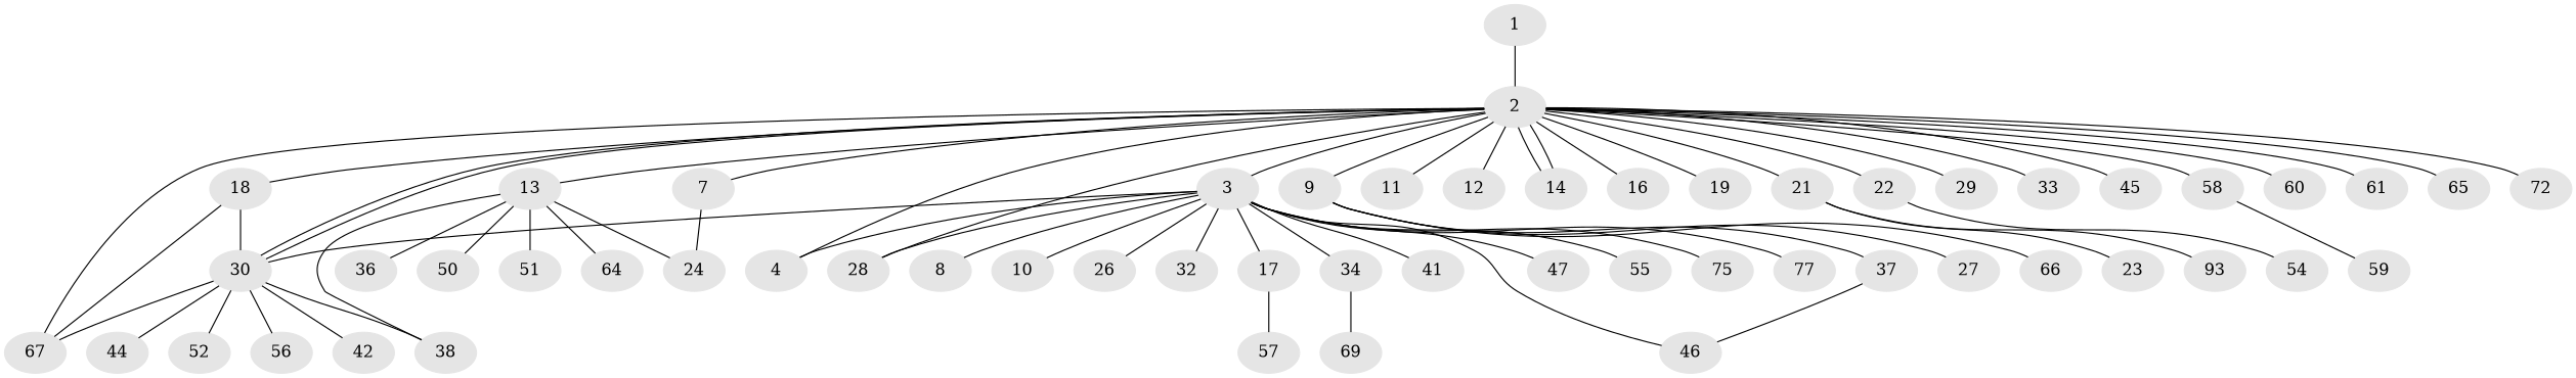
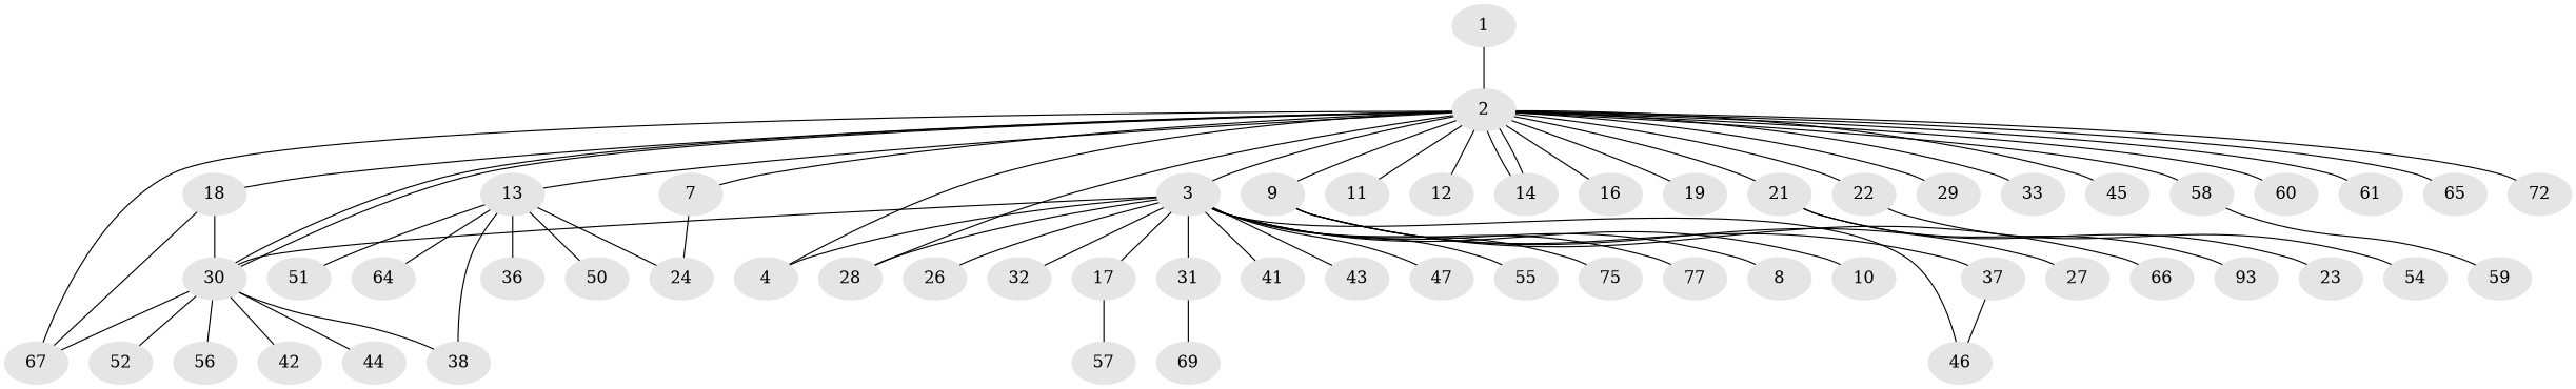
  graph {
    node [color=gray90 style=filled]
    1 [super="+35"]
    2 [super="+6"]
    3 [super="+5"]
    4
    7
    9 [super="+15"]
    11
    12
    13 [super="+20"]
    14
    16
    18 [super="+63"]
    19
    21 [super="+53"]
    22 [super="+31"]
    28 [super="+49"]
    29
    30 [super="+39"]
    33
    45
    58 [super="+76"]
    60
    61 [super="+68"]
    65
    67 [super="+74"]
    72
    8
    10
    17 [super="+25"]
    26
    32
-   34 [super="+40"]
+   34 [super="+40" label=31]
    41
+   43 [super="+70"]
    46
    47
    55
    75
    77
    24 [super="+48"]
    27
    37
    66
    36
    38
    50
    51
    64
    23
    n50 [label=93]
    54
    42 [super="+71"]
    44 [super="+62"]
    52
    56
    59
    57
    69
    1 -- 2
    2 -- 3 [weight=2]
    2 -- 4
    2 -- 7
    2 -- 9
    2 -- 11
    2 -- 12
    2 -- 13
    2 -- 14
    2 -- 14
    2 -- 16
    2 -- 18
    2 -- 19
    2 -- 21
    2 -- 22
    2 -- 28
    2 -- 29
    2 -- 30 [weight=2]
    2 -- 30
    2 -- 33
    2 -- 45
    2 -- 58
    2 -- 60
    2 -- 61
    2 -- 65
    2 -- 67
    2 -- 72
    3 -- 4
    3 -- 28
    3 -- 30
    3 -- 8
    3 -- 10
    3 -- 17
    3 -- 26
    3 -- 32
    3 -- 34 [weight=2]
    3 -- 41
+   3 -- 43
    3 -- 46
    3 -- 47
    3 -- 55
    3 -- 75
    3 -- 77
    7 -- 24
    9 -- 27
    9 -- 37
    9 -- 66
    13 -- 24
    13 -- 36
    13 -- 38
    13 -- 50
    13 -- 51
    13 -- 64
    18 -- 30
    18 -- 67
    21 -- 23
    21 -- n50
    22 -- 54
    30 -- 67
    30 -- 38
    30 -- 42 [weight=2]
    30 -- 44
    30 -- 52
    30 -- 56
    58 -- 59
    17 -- 57
    34 -- 69
    37 -- 46
  }
